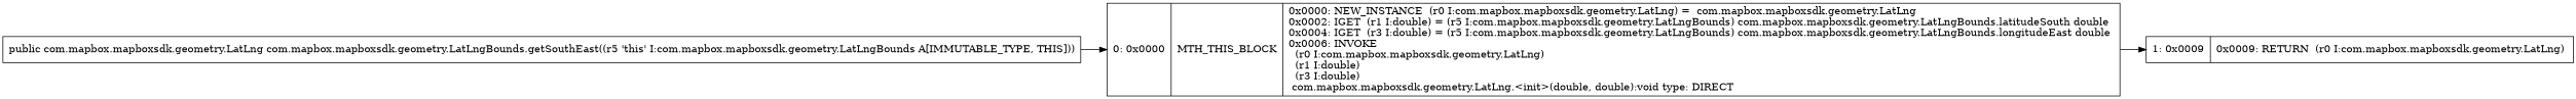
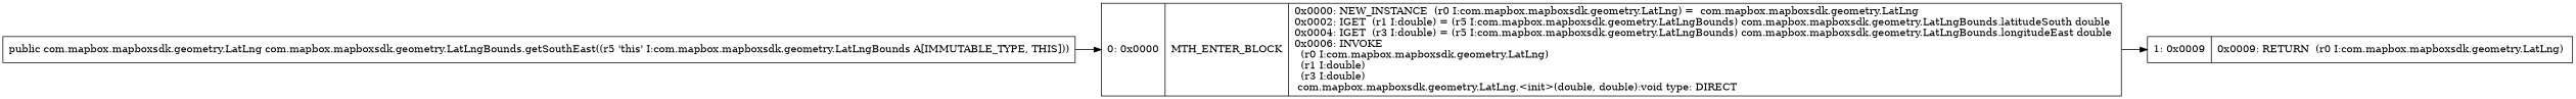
  digraph {
    rankdir=LR
    node [shape=record]
-   n1 [label="{0\:\ 0x0000|MTH_THIS_BLOCK\l|0x0000: NEW_INSTANCE  (r0 I:com.mapbox.mapboxsdk.geometry.LatLng) =  com.mapbox.mapboxsdk.geometry.LatLng \l0x0002: IGET  (r1 I:double) = (r5 I:com.mapbox.mapboxsdk.geometry.LatLngBounds) com.mapbox.mapboxsdk.geometry.LatLngBounds.latitudeSouth double \l0x0004: IGET  (r3 I:double) = (r5 I:com.mapbox.mapboxsdk.geometry.LatLngBounds) com.mapbox.mapboxsdk.geometry.LatLngBounds.longitudeEast double \l0x0006: INVOKE  \l  (r0 I:com.mapbox.mapboxsdk.geometry.LatLng)\l  (r1 I:double)\l  (r3 I:double)\l com.mapbox.mapboxsdk.geometry.LatLng.\<init\>(double, double):void type: DIRECT \l}"]
+   n1 [label="{0\:\ 0x0000|MTH_ENTER_BLOCK\l|0x0000: NEW_INSTANCE  (r0 I:com.mapbox.mapboxsdk.geometry.LatLng) =  com.mapbox.mapboxsdk.geometry.LatLng \l0x0002: IGET  (r1 I:double) = (r5 I:com.mapbox.mapboxsdk.geometry.LatLngBounds) com.mapbox.mapboxsdk.geometry.LatLngBounds.latitudeSouth double \l0x0004: IGET  (r3 I:double) = (r5 I:com.mapbox.mapboxsdk.geometry.LatLngBounds) com.mapbox.mapboxsdk.geometry.LatLngBounds.longitudeEast double \l0x0006: INVOKE  \l  (r0 I:com.mapbox.mapboxsdk.geometry.LatLng)\l  (r1 I:double)\l  (r3 I:double)\l com.mapbox.mapboxsdk.geometry.LatLng.\<init\>(double, double):void type: DIRECT \l}"]
    n2 [label="{1\:\ 0x0009|0x0009: RETURN  (r0 I:com.mapbox.mapboxsdk.geometry.LatLng) \l}"]
    n3 [label="{public com.mapbox.mapboxsdk.geometry.LatLng com.mapbox.mapboxsdk.geometry.LatLngBounds.getSouthEast((r5 'this' I:com.mapbox.mapboxsdk.geometry.LatLngBounds A[IMMUTABLE_TYPE, THIS])) }"]
    n1 -> n2
    n3 -> n1
  }
